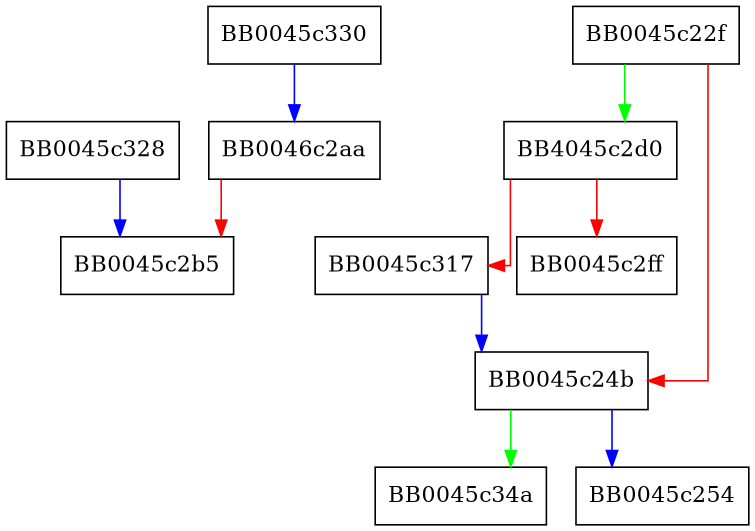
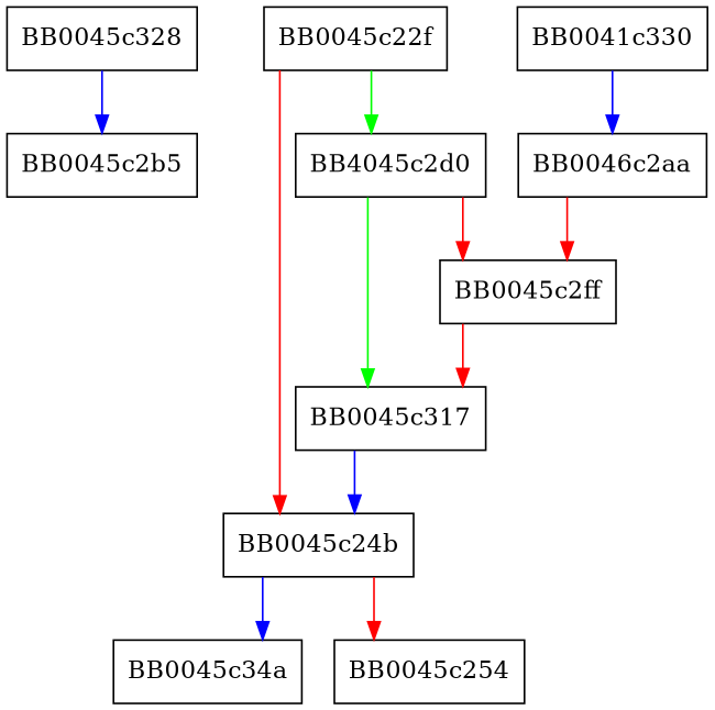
  digraph {
    splines=ortho
    node [shape=box]
    edge [color=red]
    BB0045c328
    BB0045c2b5
    n3 [label=BB4045c2d0]
    BB0045c22f
    BB0045c24b
    BB0045c317
    BB0045c2ff
    BB0045c34a
    BB0045c254
    n10 [label=BB0046c2aa]
-   BB0045c330
+   BB0045c330 [label=BB0041c330]
    BB0045c328 -> BB0045c2b5 [color=blue]
-   n3 -> BB0045c317
+   n3 -> BB0045c317 [color=green]
    n3 -> BB0045c2ff
    BB0045c22f -> n3 [color=green]
    BB0045c22f -> BB0045c24b
-   BB0045c24b -> BB0045c34a [color=green]
-   BB0045c24b -> BB0045c254 [color=blue]
+   BB0045c24b -> BB0045c34a [color=blue]
+   BB0045c24b -> BB0045c254
    BB0045c317 -> BB0045c24b [color=blue]
-   n10 -> BB0045c2b5
+   BB0045c2ff -> BB0045c317
+   n10 -> BB0045c2ff
    BB0045c330 -> n10 [color=blue]
  }
